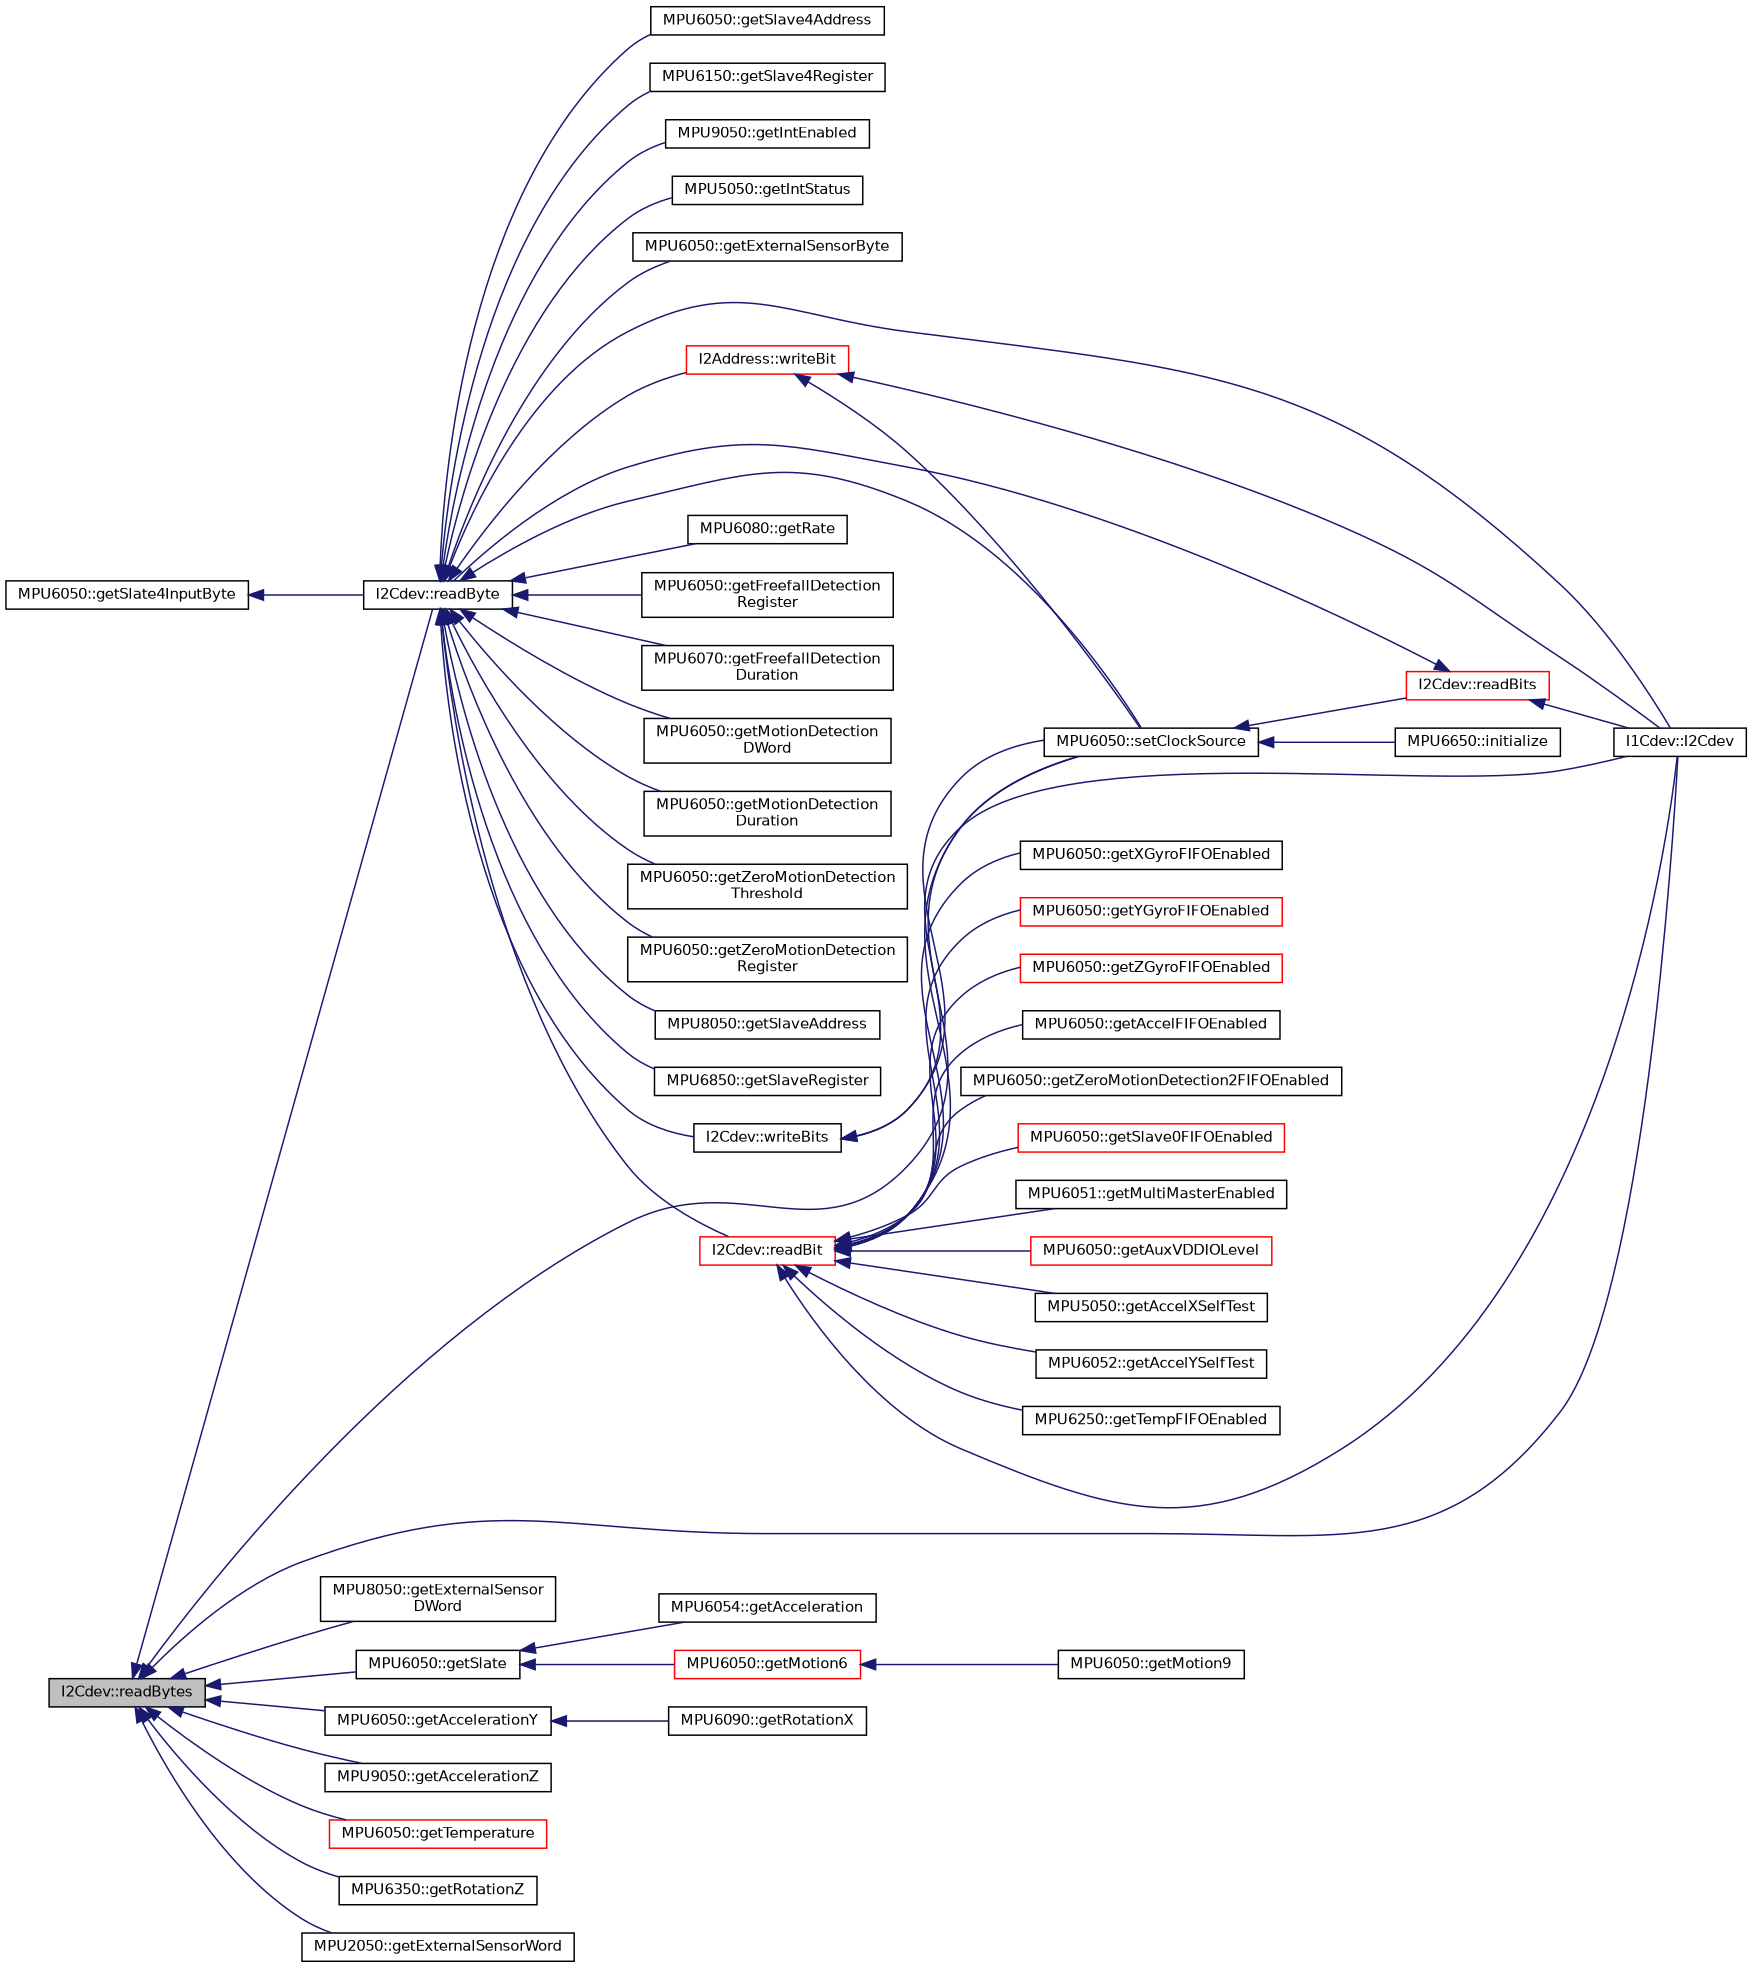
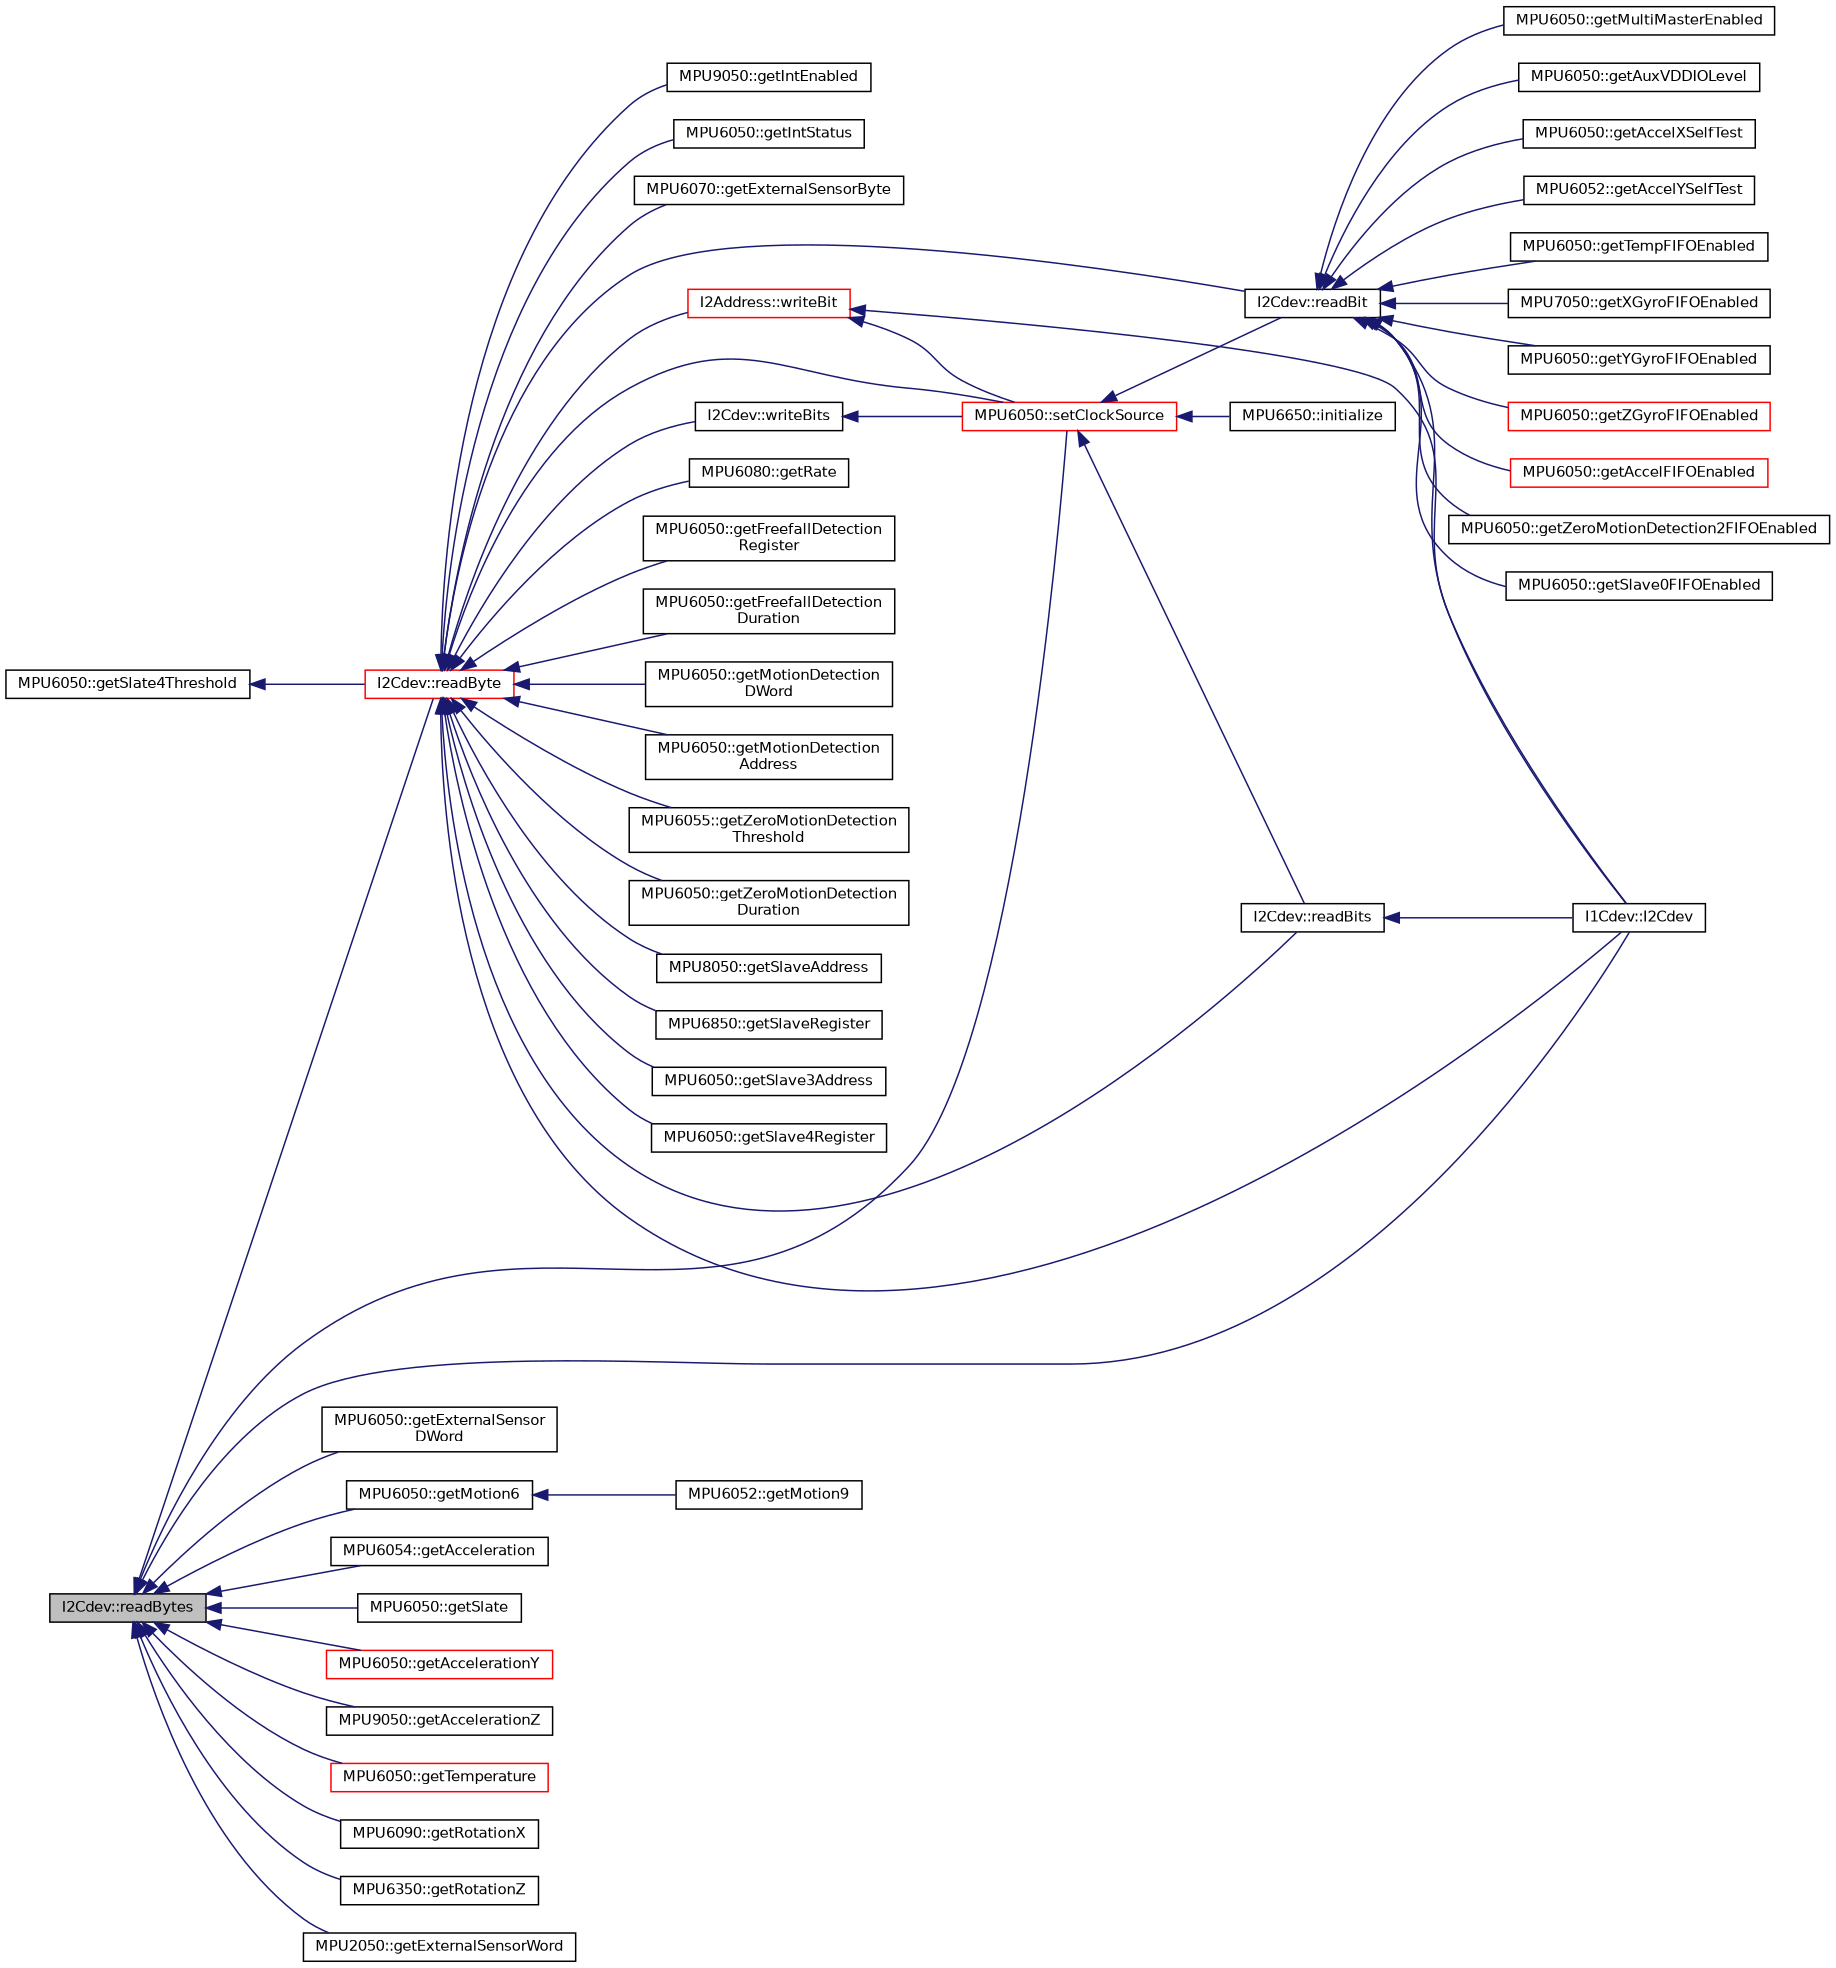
  digraph {
    rankdir=LR
    node [color=black fillcolor=white fontname=Helvetica fontsize=10 shape=record style=filled]
    edge [color=midnightblue dir=back fontname=Helvetica fontsize=10 labelfontname=Helvetica labelfontsize=10 style=solid]
    n1 [fillcolor=grey75 fontcolor=black height=0.2 label="I2Cdev::readBytes" width=0.4]
    n2 [height=0.2 label="I1Cdev::I2Cdev" width=0.4]
-   n3 [height=0.2 label="I2Cdev::readByte" width=0.4]
-   n4 [height=0.2 label="MPU6050::setClockSource" width=0.4]
-   n5 [color=red height=0.2 label="MPU6050::getMotion6" width=0.4]
+   n3 [color=red height=0.2 label="I2Cdev::readByte" width=0.4]
+   n4 [color=red height=0.2 label="MPU6050::setClockSource" width=0.4]
+   n5 [height=0.2 label="MPU6050::getMotion6" width=0.4]
    n6 [height=0.2 label="MPU6054::getAcceleration" width=0.4]
    n7 [height=0.2 label="MPU6050::getSlate" width=0.4]
-   n8 [height=0.2 label="MPU6050::getAccelerationY" width=0.4]
+   n8 [color=red height=0.2 label="MPU6050::getAccelerationY" width=0.4]
    n9 [height=0.2 label="MPU9050::getAccelerationZ" width=0.4]
    n10 [color=red height=0.2 label="MPU6050::getTemperature" width=0.4]
    n11 [height=0.2 label="MPU6090::getRotationX" width=0.4]
    n12 [height=0.2 label="MPU6350::getRotationZ" width=0.4]
    n13 [height=0.2 label="MPU2050::getExternalSensorWord" width=0.4]
-   n14 [height=0.2 label="MPU8050::getExternalSensor\lDWord" width=0.4]
-   n15 [color=red height=0.2 label="I2Cdev::readBit" width=0.4]
-   n16 [color=red height=0.2 label="I2Cdev::readBits" width=0.4]
+   n14 [height=0.2 label="MPU6050::getExternalSensor\lDWord" width=0.4]
+   n15 [height=0.2 label="I2Cdev::readBit" width=0.4]
+   n16 [height=0.2 label="I2Cdev::readBits" width=0.4]
    n17 [color=red height=0.2 label="I2Address::writeBit" width=0.4]
    n18 [height=0.2 label="I2Cdev::writeBits" width=0.4]
    n19 [height=0.2 label="MPU6080::getRate" width=0.4]
    n20 [height=0.2 label="MPU6050::getFreefallDetection\lRegister" width=0.4]
-   n21 [height=0.2 label="MPU6070::getFreefallDetection\lDuration" width=0.4]
+   n21 [height=0.2 label="MPU6050::getFreefallDetection\lDuration" width=0.4]
    n22 [height=0.2 label="MPU6050::getMotionDetection\lDWord" width=0.4]
-   n23 [height=0.2 label="MPU6050::getMotionDetection\lDuration" width=0.4]
-   n24 [height=0.2 label="MPU6050::getZeroMotionDetection\lThreshold" width=0.4]
-   n25 [height=0.2 label="MPU6050::getZeroMotionDetection\lRegister" width=0.4]
+   n23 [height=0.2 label="MPU6050::getMotionDetection\lAddress" width=0.4]
+   n24 [height=0.2 label="MPU6055::getZeroMotionDetection\lThreshold" width=0.4]
+   n25 [height=0.2 label="MPU6050::getZeroMotionDetection\lDuration" width=0.4]
    n26 [height=0.2 label="MPU8050::getSlaveAddress" width=0.4]
    n27 [height=0.2 label="MPU6850::getSlaveRegister" width=0.4]
-   n28 [height=0.2 label="MPU6050::getSlave4Address" width=0.4]
-   n29 [height=0.2 label="MPU6150::getSlave4Register" width=0.4]
+   n28 [height=0.2 label="MPU6050::getSlave3Address" width=0.4]
+   n29 [height=0.2 label="MPU6050::getSlave4Register" width=0.4]
    n30 [height=0.2 label="MPU9050::getIntEnabled" width=0.4]
-   n31 [height=0.2 label="MPU5050::getIntStatus" width=0.4]
-   n32 [height=0.2 label="MPU6050::getExternalSensorByte" width=0.4]
+   n31 [height=0.2 label="MPU6050::getIntStatus" width=0.4]
+   n32 [height=0.2 label="MPU6070::getExternalSensorByte" width=0.4]
    n33 [height=0.2 label="MPU6650::initialize" width=0.4]
-   n34 [height=0.2 label="MPU6050::getMotion9" width=0.4]
-   n35 [color=red height=0.2 label="MPU6050::getAuxVDDIOLevel" width=0.4]
-   n36 [height=0.2 label="MPU5050::getAccelXSelfTest" width=0.4]
+   n34 [height=0.2 label="MPU6052::getMotion9" width=0.4]
+   n35 [height=0.2 label="MPU6050::getAuxVDDIOLevel" width=0.4]
+   n36 [height=0.2 label="MPU6050::getAccelXSelfTest" width=0.4]
    n37 [height=0.2 label="MPU6052::getAccelYSelfTest" width=0.4]
-   n38 [height=0.2 label="MPU6250::getTempFIFOEnabled" width=0.4]
-   n39 [height=0.2 label="MPU6050::getXGyroFIFOEnabled" width=0.4]
-   n40 [color=red height=0.2 label="MPU6050::getYGyroFIFOEnabled" width=0.4]
+   n38 [height=0.2 label="MPU6050::getTempFIFOEnabled" width=0.4]
+   n39 [height=0.2 label="MPU7050::getXGyroFIFOEnabled" width=0.4]
+   n40 [height=0.2 label="MPU6050::getYGyroFIFOEnabled" width=0.4]
    n41 [color=red height=0.2 label="MPU6050::getZGyroFIFOEnabled" width=0.4]
-   n42 [height=0.2 label="MPU6050::getAccelFIFOEnabled" width=0.4]
+   n42 [color=red height=0.2 label="MPU6050::getAccelFIFOEnabled" width=0.4]
    n43 [height=0.2 label="MPU6050::getZeroMotionDetection2FIFOEnabled" width=0.4]
-   n44 [color=red height=0.2 label="MPU6050::getSlave0FIFOEnabled" width=0.4]
-   n45 [height=0.2 label="MPU6051::getMultiMasterEnabled" width=0.4]
-   n46 [height=0.2 label="MPU6050::getSlate4InputByte" width=0.4]
+   n44 [height=0.2 label="MPU6050::getSlave0FIFOEnabled" width=0.4]
+   n45 [height=0.2 label="MPU6050::getMultiMasterEnabled" width=0.4]
+   n46 [height=0.2 label="MPU6050::getSlate4Threshold" width=0.4]
    n1 -> n2
    n1 -> n3
    n1 -> n4
-   n7 -> n5
-   n7 -> n6
+   n1 -> n5
+   n1 -> n6
    n1 -> n7
    n1 -> n8
    n1 -> n9
    n1 -> n10
-   n8 -> n11
+   n1 -> n11
    n1 -> n12
    n1 -> n13
    n1 -> n14
    n3 -> n2
    n3 -> n4
    n3 -> n15
-   n16 -> n3
+   n3 -> n16
    n3 -> n17
    n3 -> n18
    n3 -> n19
    n3 -> n20
    n3 -> n21
    n3 -> n22
    n3 -> n23
    n3 -> n24
    n3 -> n25
    n3 -> n26
    n3 -> n27
    n3 -> n28
    n3 -> n29
    n3 -> n30
    n3 -> n31
    n3 -> n32
    n4 -> n16
    n4 -> n33
    n5 -> n34
    n15 -> n2
-   n15 -> n4
+   n4 -> n15
    n15 -> n35
    n15 -> n36
    n15 -> n37
    n15 -> n38
    n15 -> n39
    n15 -> n40
    n15 -> n41
    n15 -> n42
    n15 -> n43
    n15 -> n44
    n15 -> n45
    n16 -> n2
    n17 -> n2
    n17 -> n4
-   n18 -> n2
    n18 -> n4
    n46 -> n3
  }
